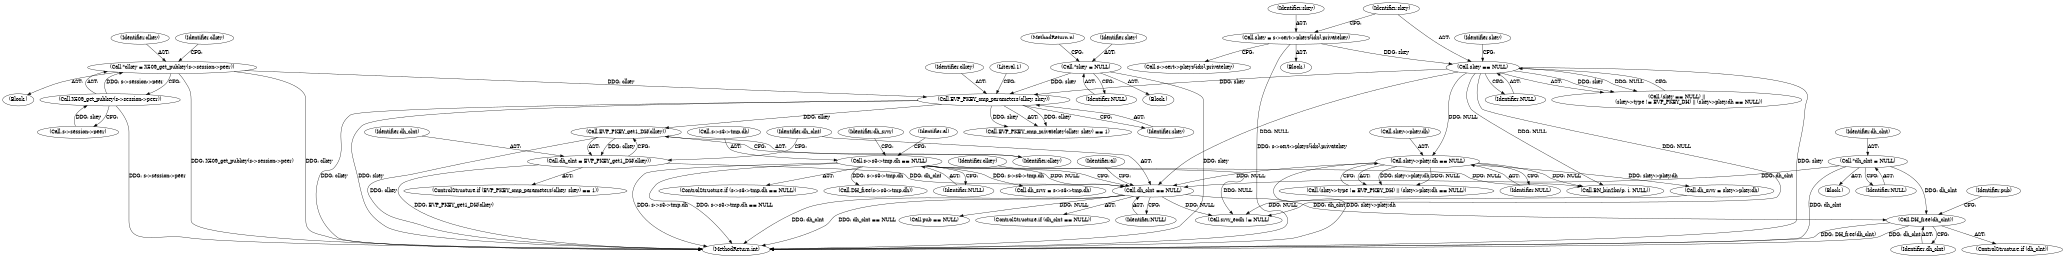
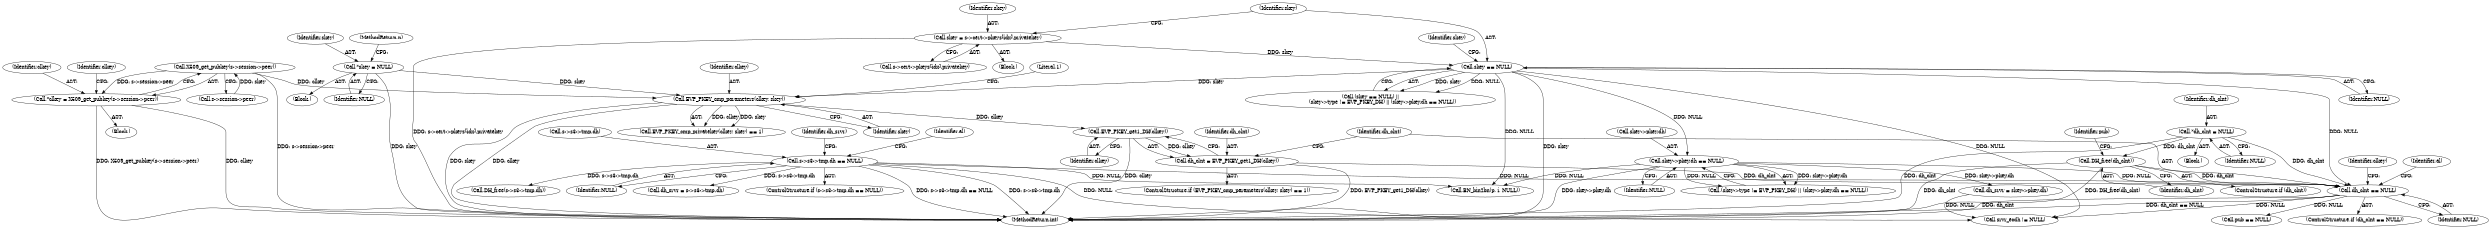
  digraph {
    n1 [label="(Call,DH_free(dh_clnt))"]
    n2 [label="(ControlStructure,if (dh_clnt))"]
    n3 [label="(MethodReturn,int)"]
    n4 [label="(Identifier,dh_clnt)"]
    n5 [label="(Call,dh_clnt == NULL)"]
    n6 [label="(Call,srvr_ecdh != NULL)"]
    n7 [label="(Call,pub == NULL)"]
    n8 [label="(ControlStructure,if (dh_clnt == NULL))"]
    n9 [label="(Identifier,NULL)"]
    n10 [label="(Call,dh_clnt = EVP_PKEY_get1_DH(clkey))"]
    n11 [label="(Call,EVP_PKEY_get1_DH(clkey))"]
    n12 [label="(ControlStructure,if (EVP_PKEY_cmp_parameters(clkey, skey) == 1))"]
    n13 [label="(Identifier,clkey)"]
    n14 [label="(Call,EVP_PKEY_cmp_parameters(clkey, skey))"]
    n15 [label="(Identifier,skey)"]
    n16 [label="(Call,EVP_PKEY_cmp_privatekey(clkey, skey) == 1)"]
    n17 [label="(Call,*clkey = X509_get_pubkey(s->session->peer))"]
    n18 [label="(Call,X509_get_pubkey(s->session->peer))"]
    n19 [label="(Block,)"]
    n20 [label="(Call,s->session->peer)"]
    n21 [label="(Call,*skey = NULL)"]
    n22 [label="(Identifier,NULL)"]
    n23 [label="(Block,)"]
    n24 [label="(Call,skey == NULL)"]
    n25 [label="(Call,skey->pkey.dh == NULL)"]
    n26 [label="(Identifier,NULL)"]
    n27 [label="(Call,(skey == NULL) ||\n                (skey->type != EVP_PKEY_DH) || (skey->pkey.dh == NULL))"]
    n28 [label="(Call,BN_bin2bn(p, i, NULL))"]
    n29 [label="(Call,dh_srvr = skey->pkey.dh)"]
    n30 [label="(Call,(skey->type != EVP_PKEY_DH) || (skey->pkey.dh == NULL))"]
    n31 [label="(Identifier,NULL)"]
    n32 [label="(Call,skey = s->cert->pkeys[idx].privatekey)"]
    n33 [label="(Block,)"]
    n34 [label="(Call,s->cert->pkeys[idx].privatekey)"]
    n35 [label="(Call,*dh_clnt = NULL)"]
    n36 [label="(Block,)"]
    n37 [label="(Identifier,NULL)"]
    n38 [label="(Call,s->s3->tmp.dh == NULL)"]
    n39 [label="(ControlStructure,if (s->s3->tmp.dh == NULL))"]
    n40 [label="(Call,DH_free(s->s3->tmp.dh))"]
    n41 [label="(Identifier,NULL)"]
    n42 [label="(Call,dh_srvr = s->s3->tmp.dh)"]
    n43 [label="(Identifier,skey)"]
    n44 [label="(Identifier,skey)"]
    n45 [label="(MethodReturn,n)"]
    n46 [label="(Identifier,clkey)"]
    n47 [label="(Identifier,pub)"]
    n48 [label="(Identifier,clkey)"]
    n49 [label="(Identifier,dh_clnt)"]
    n50 [label="(Identifier,dh_clnt)"]
    n51 [label="(Call,skey->pkey.dh)"]
    n52 [label="(Identifier,al)"]
    n53 [label="(Identifier,dh_srvr)"]
    n54 [label="(Literal,1)"]
    n55 [label="(Identifier,al)"]
    n56 [label="(Call,s->s3->tmp.dh)"]
    n57 [label="(Identifier,skey)"]
    n58 [label="(Identifier,dh_clnt)"]
    n59 [label="(Identifier,clkey)"]
    n60 [label="(Identifier,skey)"]
    n61 [label="(Identifier,clkey)"]
    n1 -> n2 [label="AST: "]
    n1 -> n3 [label="DDG: DH_free(dh_clnt)"]
    n1 -> n3 [label="DDG: dh_clnt"]
    n1 -> n4 [label="CFG: "]
    n4 -> n1 [label="AST: "]
-   n5 -> n1 [label="DDG: dh_clnt"]
+   n1 -> n5 [label="DDG: dh_clnt"]
    n5 -> n3 [label="DDG: dh_clnt"]
    n5 -> n3 [label="DDG: dh_clnt == NULL"]
    n5 -> n6 [label="DDG: NULL"]
    n5 -> n7 [label="DDG: NULL"]
    n5 -> n8 [label="AST: "]
    n5 -> n9 [label="CFG: "]
    n9 -> n5 [label="AST: "]
    n10 -> n3 [label="DDG: EVP_PKEY_get1_DH(clkey)"]
    n10 -> n5 [label="DDG: dh_clnt"]
    n10 -> n11 [label="CFG: "]
    n10 -> n12 [label="AST: "]
    n11 -> n3 [label="DDG: clkey"]
    n11 -> n10 [label="AST: "]
    n11 -> n10 [label="DDG: clkey"]
    n11 -> n13 [label="CFG: "]
    n13 -> n11 [label="AST: "]
    n14 -> n3 [label="DDG: clkey"]
    n14 -> n3 [label="DDG: skey"]
    n14 -> n11 [label="DDG: clkey"]
    n14 -> n15 [label="CFG: "]
    n14 -> n16 [label="AST: "]
    n14 -> n16 [label="DDG: clkey"]
    n14 -> n16 [label="DDG: skey"]
    n15 -> n14 [label="AST: "]
    n17 -> n3 [label="DDG: X509_get_pubkey(s->session->peer)"]
    n17 -> n3 [label="DDG: clkey"]
-   n17 -> n14 [label="DDG: clkey"]
+   n18 -> n14 [label="DDG: clkey"]
    n17 -> n18 [label="CFG: "]
    n17 -> n19 [label="AST: "]
    n18 -> n3 [label="DDG: s->session->peer"]
    n18 -> n17 [label="AST: "]
    n18 -> n17 [label="DDG: s->session->peer"]
    n18 -> n20 [label="CFG: "]
    n20 -> n18 [label="DDG: skey"]
    n21 -> n3 [label="DDG: skey"]
    n21 -> n14 [label="DDG: skey"]
    n21 -> n22 [label="CFG: "]
    n21 -> n23 [label="AST: "]
    n22 -> n21 [label="AST: "]
    n24 -> n3 [label="DDG: skey"]
    n24 -> n5 [label="DDG: NULL"]
    n24 -> n6 [label="DDG: NULL"]
    n24 -> n14 [label="DDG: skey"]
    n24 -> n25 [label="DDG: NULL"]
    n24 -> n26 [label="CFG: "]
    n24 -> n27 [label="AST: "]
    n24 -> n27 [label="DDG: skey"]
    n24 -> n27 [label="DDG: NULL"]
    n24 -> n28 [label="DDG: NULL"]
    n25 -> n3 [label="DDG: skey->pkey.dh"]
    n25 -> n5 [label="DDG: NULL"]
    n25 -> n28 [label="DDG: NULL"]
    n25 -> n29 [label="DDG: skey->pkey.dh"]
    n25 -> n30 [label="AST: "]
    n25 -> n30 [label="DDG: skey->pkey.dh"]
    n25 -> n30 [label="DDG: NULL"]
    n25 -> n31 [label="CFG: "]
    n26 -> n24 [label="AST: "]
    n27 -> n24 [label="CFG: "]
    n29 -> n6 [label="DDG: NULL"]
    n30 -> n25 [label="CFG: "]
    n31 -> n25 [label="AST: "]
    n32 -> n3 [label="DDG: s->cert->pkeys[idx].privatekey"]
    n32 -> n24 [label="DDG: skey"]
    n32 -> n33 [label="AST: "]
    n32 -> n34 [label="CFG: "]
+   n34 -> n32 [label="AST: "]
    n35 -> n1 [label="DDG: dh_clnt"]
    n35 -> n3 [label="DDG: dh_clnt"]
    n35 -> n5 [label="DDG: dh_clnt"]
    n35 -> n36 [label="AST: "]
    n35 -> n37 [label="CFG: "]
    n37 -> n35 [label="AST: "]
    n38 -> n3 [label="DDG: s->s3->tmp.dh"]
    n38 -> n3 [label="DDG: s->s3->tmp.dh == NULL"]
    n38 -> n5 [label="DDG: NULL"]
    n38 -> n6 [label="DDG: NULL"]
    n38 -> n28 [label="DDG: NULL"]
    n38 -> n39 [label="AST: "]
    n38 -> n40 [label="DDG: s->s3->tmp.dh"]
    n38 -> n41 [label="CFG: "]
    n38 -> n42 [label="DDG: s->s3->tmp.dh"]
    n41 -> n38 [label="AST: "]
    n43 -> n32 [label="AST: "]
    n44 -> n24 [label="AST: "]
    n44 -> n32 [label="CFG: "]
    n45 -> n21 [label="CFG: "]
    n46 -> n5 [label="CFG: "]
    n47 -> n1 [label="CFG: "]
    n48 -> n14 [label="AST: "]
    n49 -> n5 [label="AST: "]
    n49 -> n10 [label="CFG: "]
    n50 -> n35 [label="AST: "]
    n51 -> n25 [label="AST: "]
    n52 -> n5 [label="CFG: "]
    n53 -> n38 [label="CFG: "]
    n54 -> n14 [label="CFG: "]
    n55 -> n38 [label="CFG: "]
    n56 -> n38 [label="AST: "]
    n57 -> n21 [label="AST: "]
    n58 -> n10 [label="AST: "]
    n59 -> n17 [label="AST: "]
    n60 -> n24 [label="CFG: "]
    n61 -> n17 [label="CFG: "]
  }
